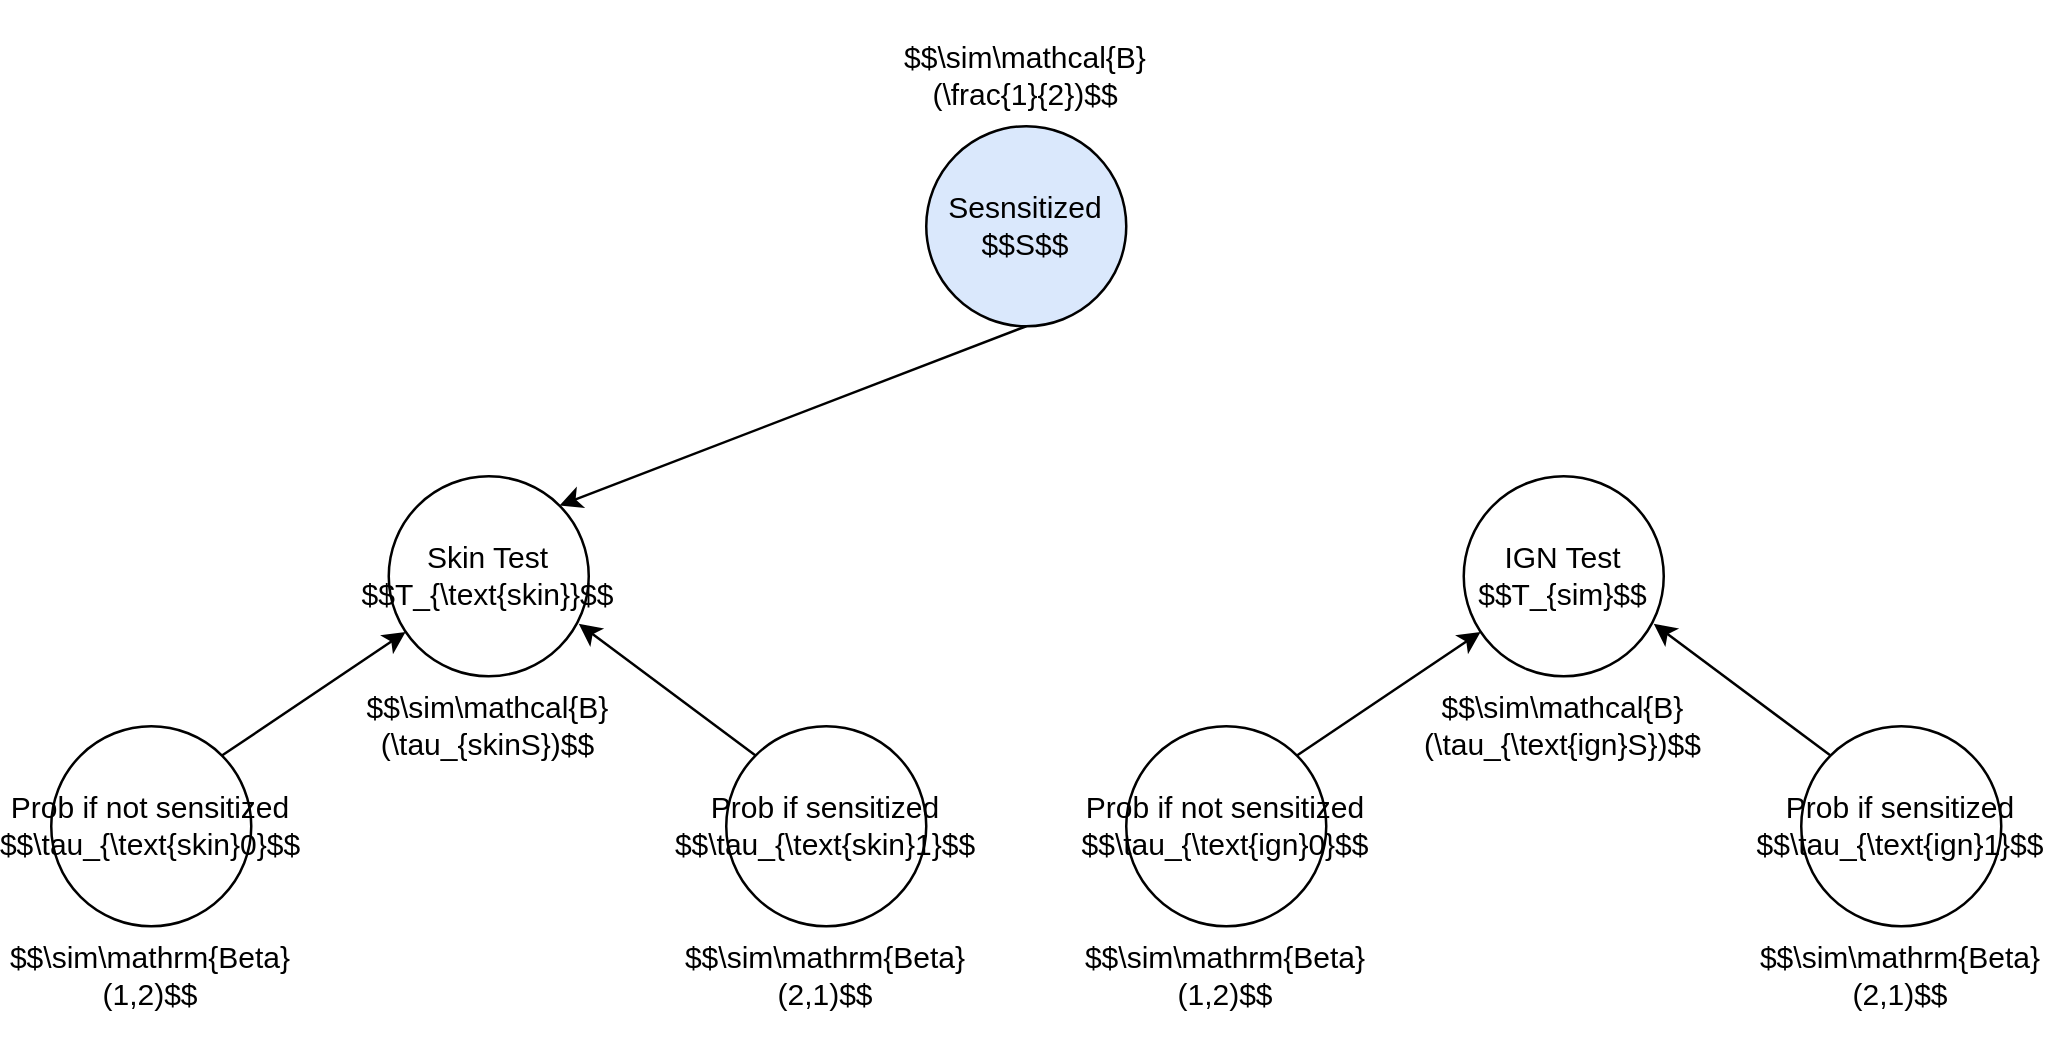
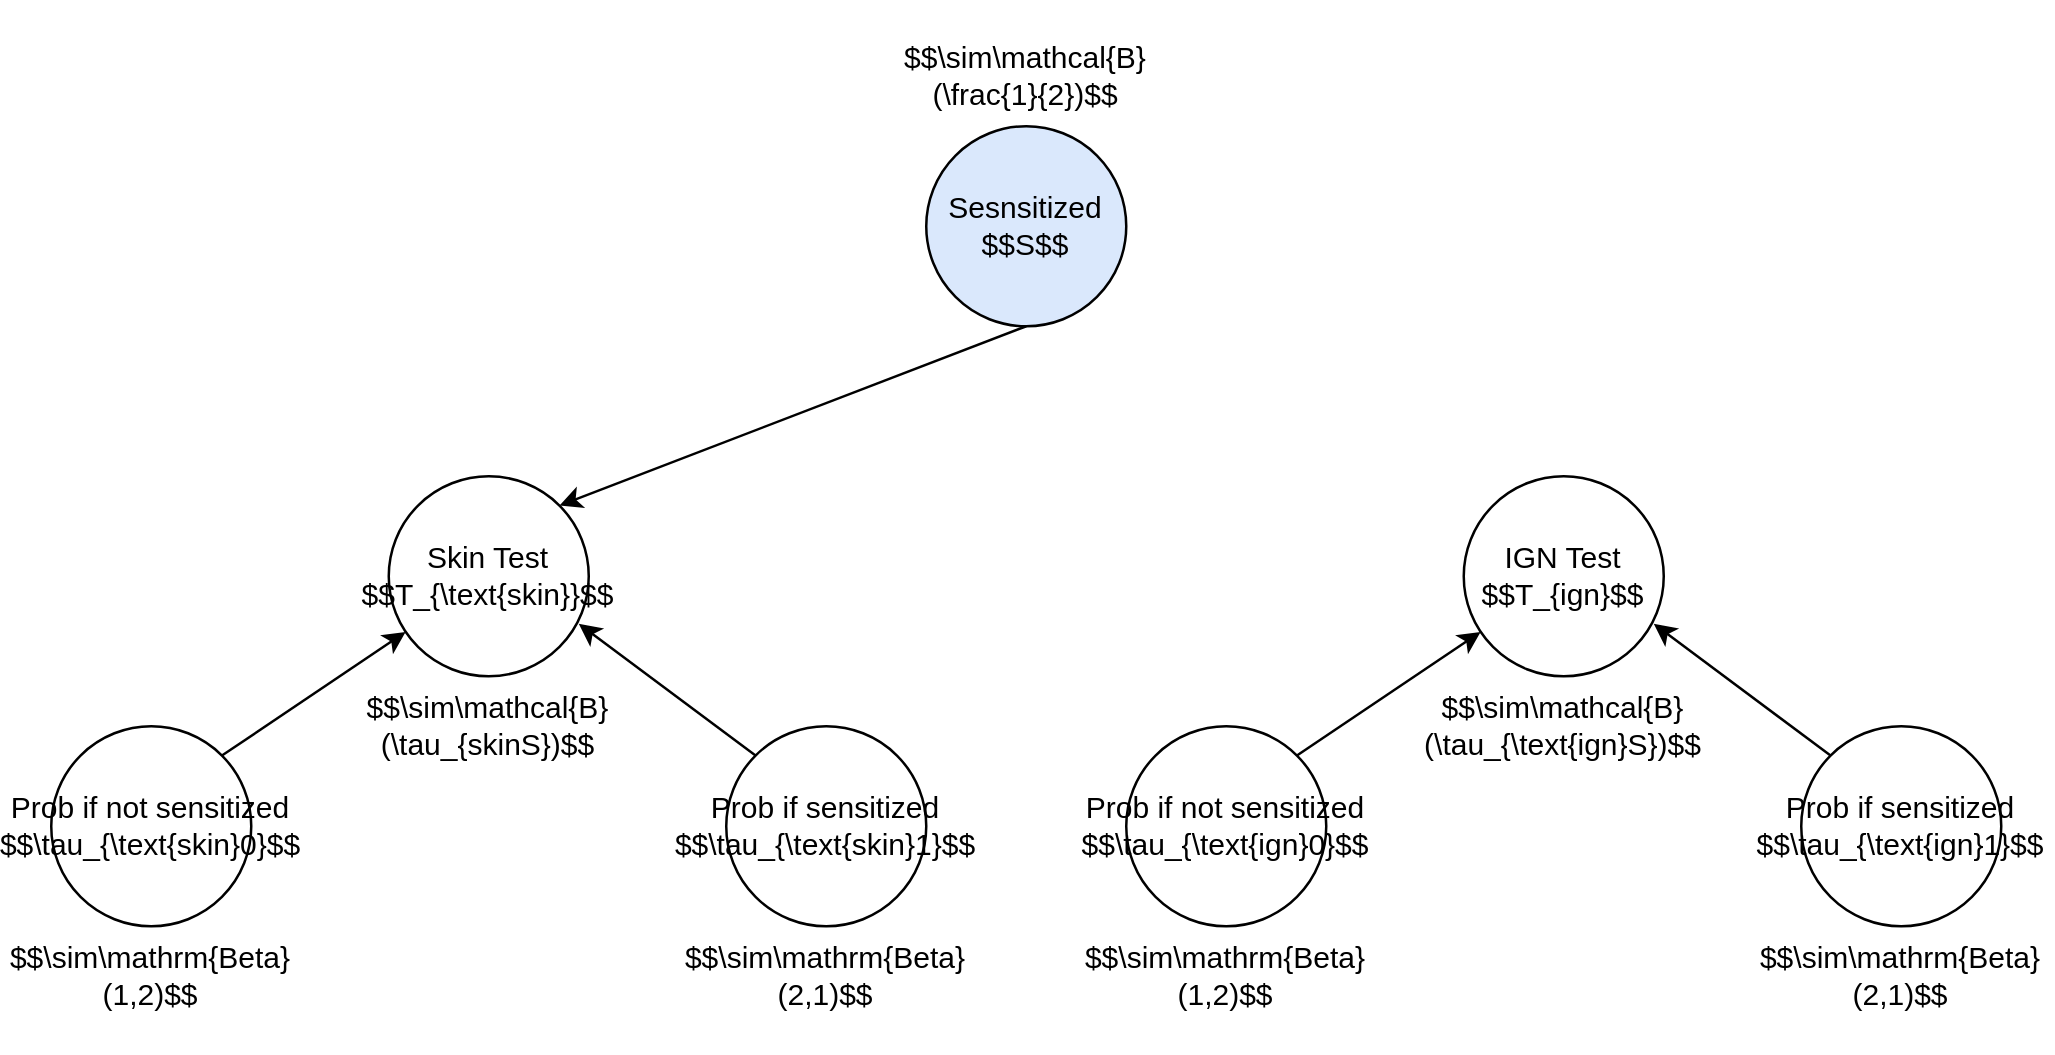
  <mxCell id="0" />
  <mxCell id="1" parent="0" />
  <mxCell id="2" style="edgeStyle=none;rounded=0;orthogonalLoop=1;jettySize=auto;html=1;exitX=0.5;exitY=1;exitDx=0;exitDy=0;entryX=1;entryY=0;entryDx=0;entryDy=0;" edge="1" parent="1" source="3" target="4"><mxGeometry relative="1" as="geometry" /></mxCell>
  <mxCell id="3" value="Sesnsitized&lt;br&gt;$$S$$" style="ellipse;whiteSpace=wrap;html=1;aspect=fixed;fillColor=#dae8fc;" vertex="1" parent="1"><mxGeometry x="370" y="50" width="80" height="80" as="geometry" /></mxCell>
  <mxCell id="4" value="Skin Test&lt;br&gt;$$T_{\text{skin}}$$" style="ellipse;whiteSpace=wrap;html=1;aspect=fixed;" vertex="1" parent="1"><mxGeometry x="155" y="190" width="80" height="80" as="geometry" /></mxCell>
  <mxCell id="5" value="$$\sim\mathcal{B}(\frac{1}{2})$$" style="text;html=1;strokeColor=none;fillColor=none;align=center;verticalAlign=middle;whiteSpace=wrap;rounded=0;" vertex="1" parent="1"><mxGeometry x="390" y="20" width="40" height="20" as="geometry" /></mxCell>
  <mxCell id="6" value="$$\sim\mathcal{B}(\tau_{skinS})$$" style="text;html=1;strokeColor=none;fillColor=none;align=center;verticalAlign=middle;whiteSpace=wrap;rounded=0;" vertex="1" parent="1"><mxGeometry x="175" y="280" width="40" height="20" as="geometry" /></mxCell>
  <mxCell id="7" style="edgeStyle=none;rounded=0;orthogonalLoop=1;jettySize=auto;html=1;exitX=1;exitY=0;exitDx=0;exitDy=0;" edge="1" parent="1" source="8" target="4"><mxGeometry relative="1" as="geometry" /></mxCell>
  <mxCell id="8" value="Prob if not sensitized&lt;br&gt;$$\tau_{\text{skin}0}$$" style="ellipse;whiteSpace=wrap;html=1;aspect=fixed;" vertex="1" parent="1"><mxGeometry x="20" y="290" width="80" height="80" as="geometry" /></mxCell>
  <mxCell id="9" style="edgeStyle=none;rounded=0;orthogonalLoop=1;jettySize=auto;html=1;exitX=0;exitY=0;exitDx=0;exitDy=0;entryX=0.95;entryY=0.738;entryDx=0;entryDy=0;entryPerimeter=0;" edge="1" parent="1" source="10" target="4"><mxGeometry relative="1" as="geometry" /></mxCell>
  <mxCell id="10" value="Prob if sensitized&lt;br&gt;$$\tau_{\text{skin}1}$$" style="ellipse;whiteSpace=wrap;html=1;aspect=fixed;" vertex="1" parent="1"><mxGeometry x="290" y="290" width="80" height="80" as="geometry" /></mxCell>
  <mxCell id="11" value="$$\sim\mathrm{Beta}(1,2)$$" style="text;html=1;strokeColor=none;fillColor=none;align=center;verticalAlign=middle;whiteSpace=wrap;rounded=0;" vertex="1" parent="1"><mxGeometry x="40" y="380" width="40" height="20" as="geometry" /></mxCell>
  <mxCell id="12" value="$$\sim\mathrm{Beta}(2,1)$$" style="text;html=1;strokeColor=none;fillColor=none;align=center;verticalAlign=middle;whiteSpace=wrap;rounded=0;" vertex="1" parent="1"><mxGeometry x="310" y="380" width="40" height="20" as="geometry" /></mxCell>
- <mxCell id="13" value="IGN Test&lt;br&gt;$$T_{sim}$$" style="ellipse;whiteSpace=wrap;html=1;aspect=fixed;" vertex="1" parent="1"><mxGeometry x="585" y="190" width="80" height="80" as="geometry" /></mxCell>
+ <mxCell id="13" value="IGN Test&lt;br&gt;$$T_{ign}$$" style="ellipse;whiteSpace=wrap;html=1;aspect=fixed;" vertex="1" parent="1"><mxGeometry x="585" y="190" width="80" height="80" as="geometry" /></mxCell>
  <mxCell id="14" value="$$\sim\mathcal{B}(\tau_{\text{ign}S})$$" style="text;html=1;strokeColor=none;fillColor=none;align=center;verticalAlign=middle;whiteSpace=wrap;rounded=0;" vertex="1" parent="1"><mxGeometry x="605" y="280" width="40" height="20" as="geometry" /></mxCell>
  <mxCell id="15" style="edgeStyle=none;rounded=0;orthogonalLoop=1;jettySize=auto;html=1;exitX=1;exitY=0;exitDx=0;exitDy=0;" edge="1" parent="1" source="16" target="13"><mxGeometry relative="1" as="geometry" /></mxCell>
  <mxCell id="16" value="Prob if not sensitized&lt;br&gt;$$\tau_{\text{ign}0}$$" style="ellipse;whiteSpace=wrap;html=1;aspect=fixed;" vertex="1" parent="1"><mxGeometry x="450" y="290" width="80" height="80" as="geometry" /></mxCell>
  <mxCell id="17" style="edgeStyle=none;rounded=0;orthogonalLoop=1;jettySize=auto;html=1;exitX=0;exitY=0;exitDx=0;exitDy=0;entryX=0.95;entryY=0.738;entryDx=0;entryDy=0;entryPerimeter=0;" edge="1" parent="1" source="18" target="13"><mxGeometry relative="1" as="geometry" /></mxCell>
  <mxCell id="18" value="Prob if sensitized&lt;br&gt;$$\tau_{\text{ign}1}$$" style="ellipse;whiteSpace=wrap;html=1;aspect=fixed;" vertex="1" parent="1"><mxGeometry x="720" y="290" width="80" height="80" as="geometry" /></mxCell>
  <mxCell id="19" value="$$\sim\mathrm{Beta}(1,2)$$" style="text;html=1;strokeColor=none;fillColor=none;align=center;verticalAlign=middle;whiteSpace=wrap;rounded=0;" vertex="1" parent="1"><mxGeometry x="470" y="380" width="40" height="20" as="geometry" /></mxCell>
  <mxCell id="20" value="$$\sim\mathrm{Beta}(2,1)$$" style="text;html=1;strokeColor=none;fillColor=none;align=center;verticalAlign=middle;whiteSpace=wrap;rounded=0;" vertex="1" parent="1"><mxGeometry x="740" y="380" width="40" height="20" as="geometry" /></mxCell>
